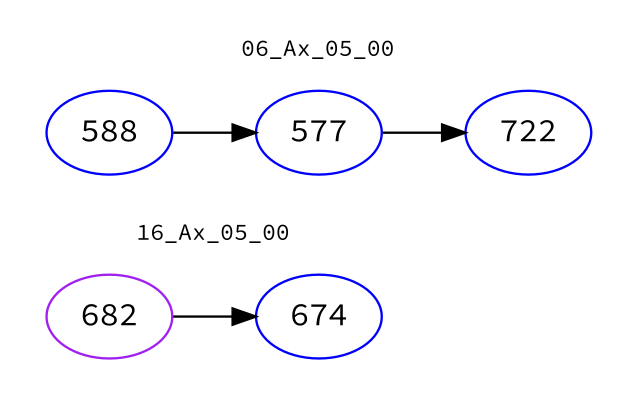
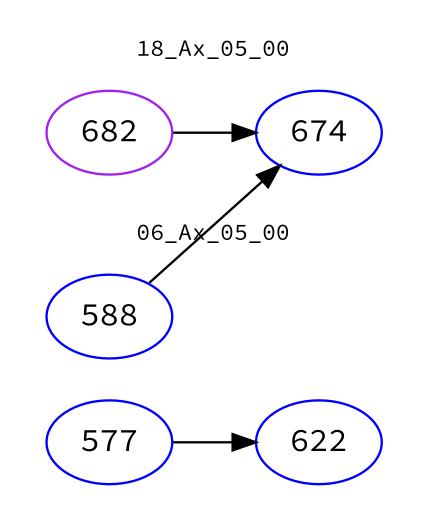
  digraph {
    fontname="Source Code Pro"
    rankdir=LR
    node [color=blue fontname="Source Code Pro"]
    edge [color=black fontname="Source Code Pro"]
    n1 [color=purple label=682]
    n2 [label=674]
    n3 [label=588]
    n4 [label=577]
-   n5 [label=722]
+   n5 [label=622]
    subgraph cluster_1 {
      color=white
      fontsize=10
-     label="16_Ax_05_00"
+     label="18_Ax_05_00"
      n1
      n2
    }
    subgraph cluster_2 {
      color=white
      fontsize=10
      label="06_Ax_05_00"
      n3
      n4
      n5
    }
    n1 -> n2
-   n3 -> n4
+   n3 -> n2
    n4 -> n5
  }
